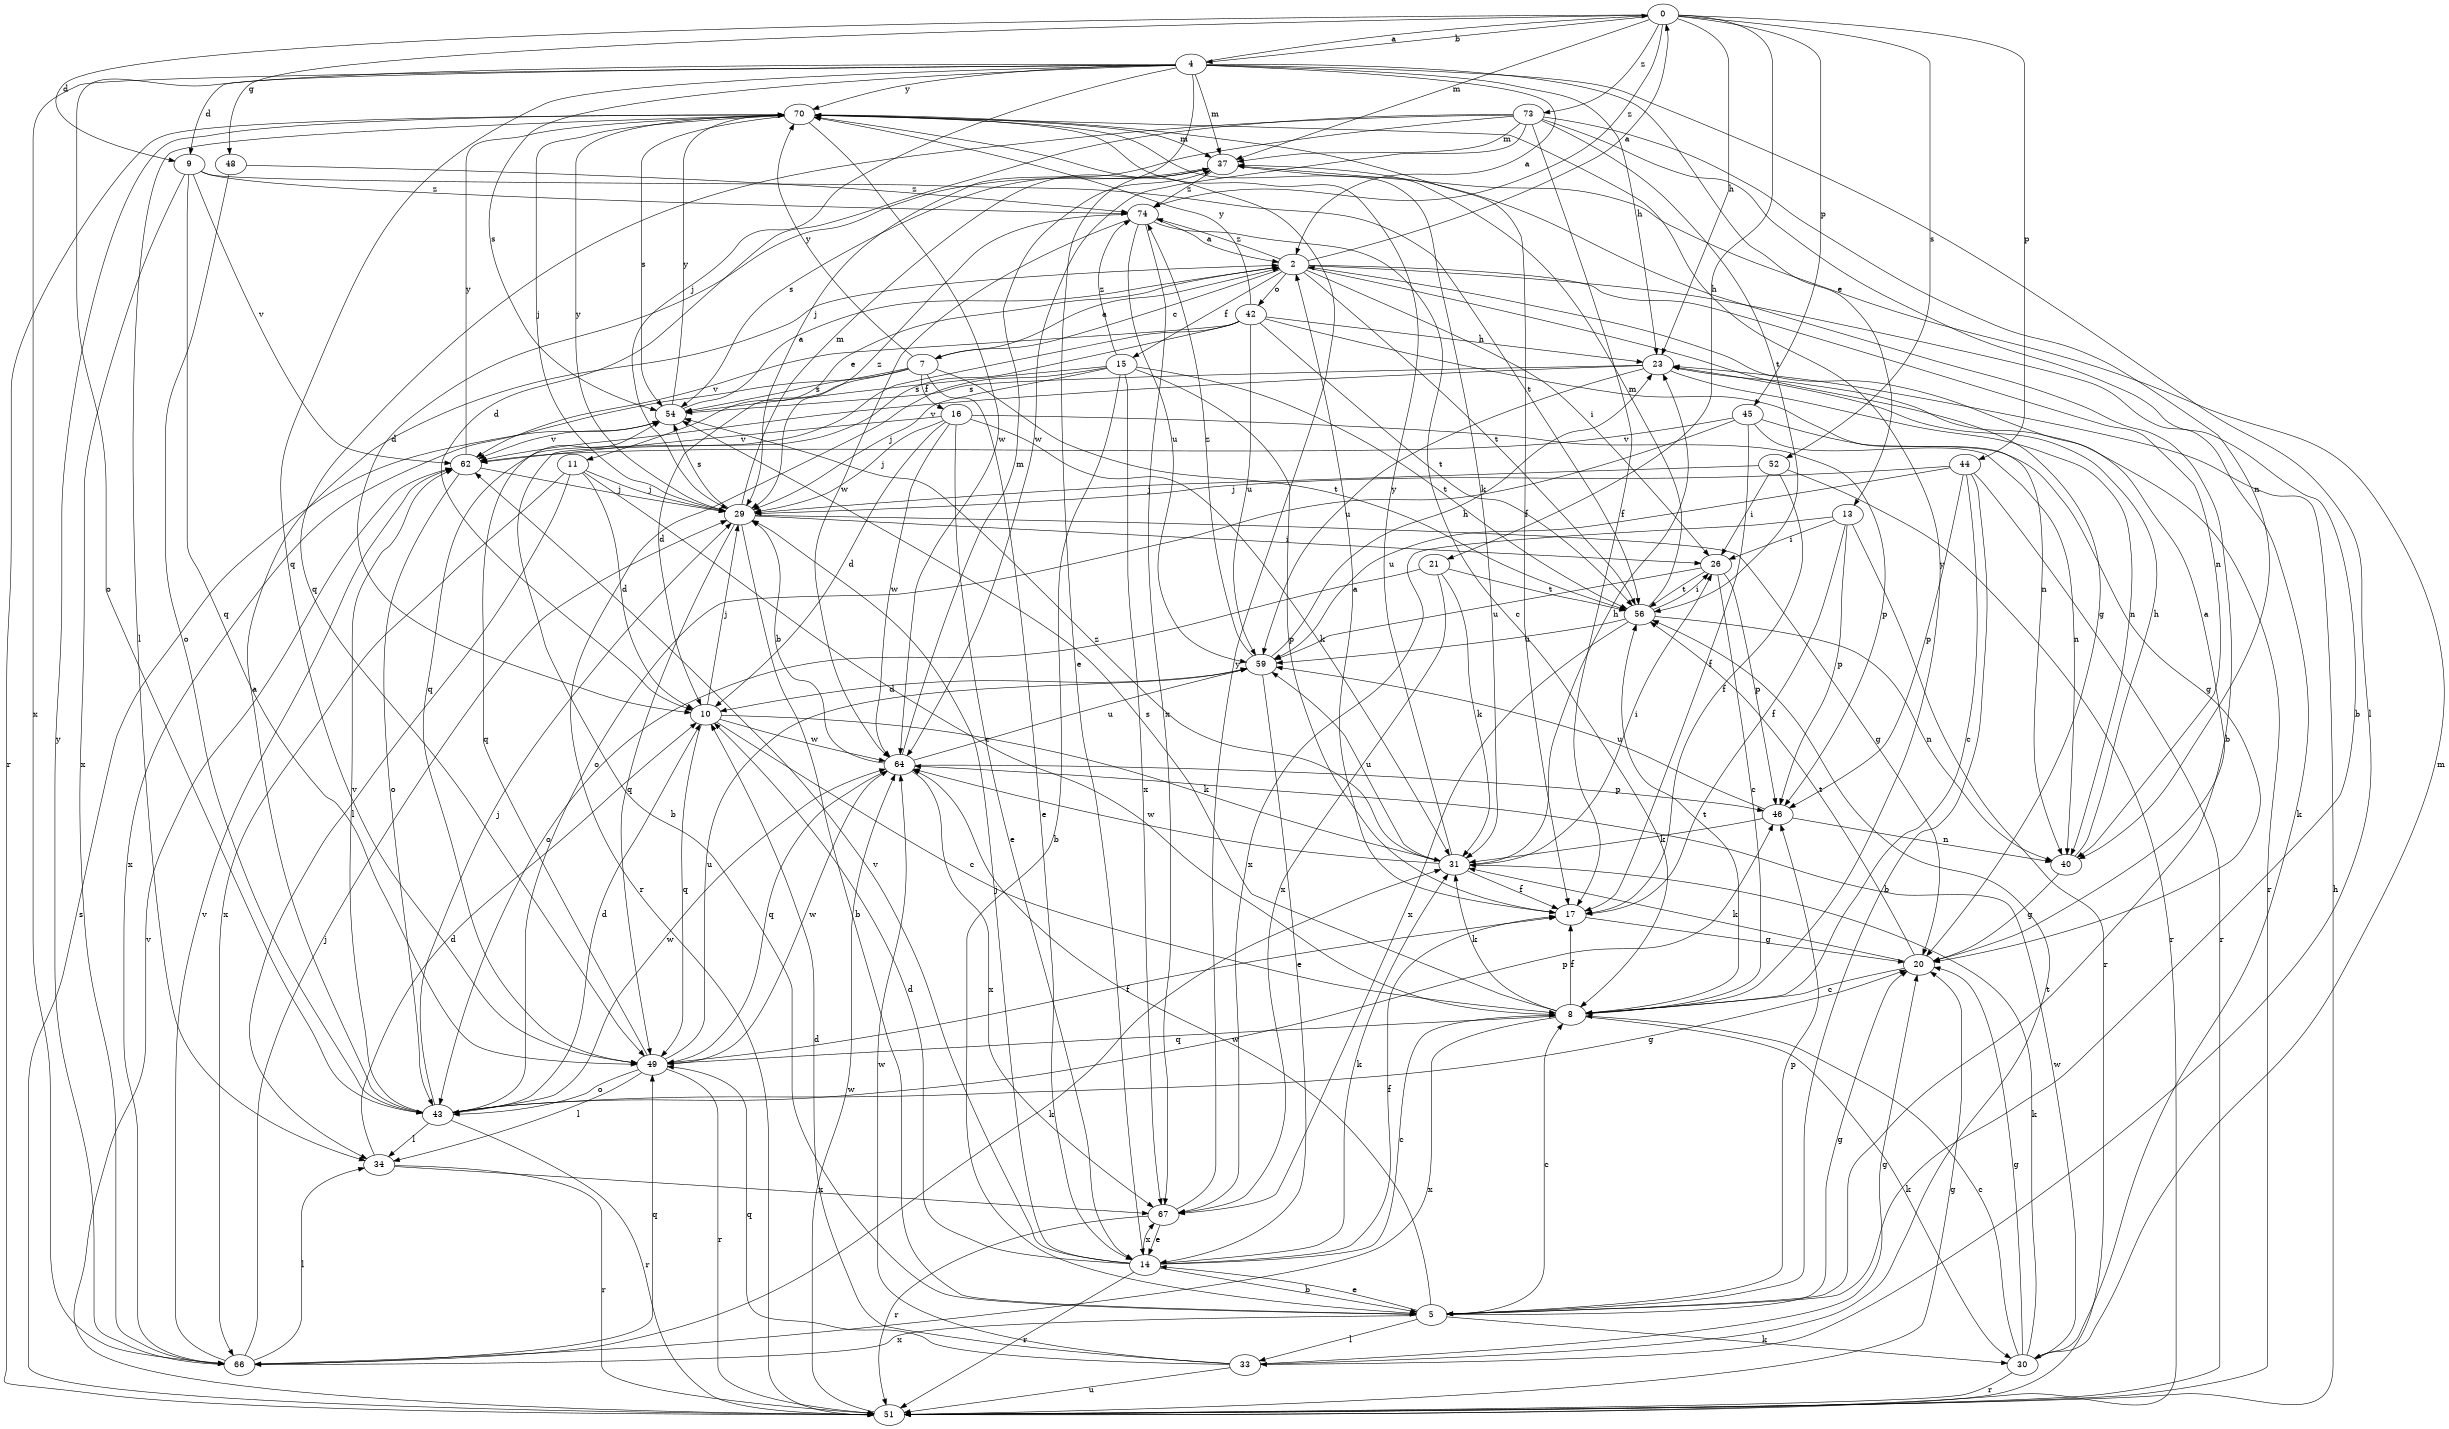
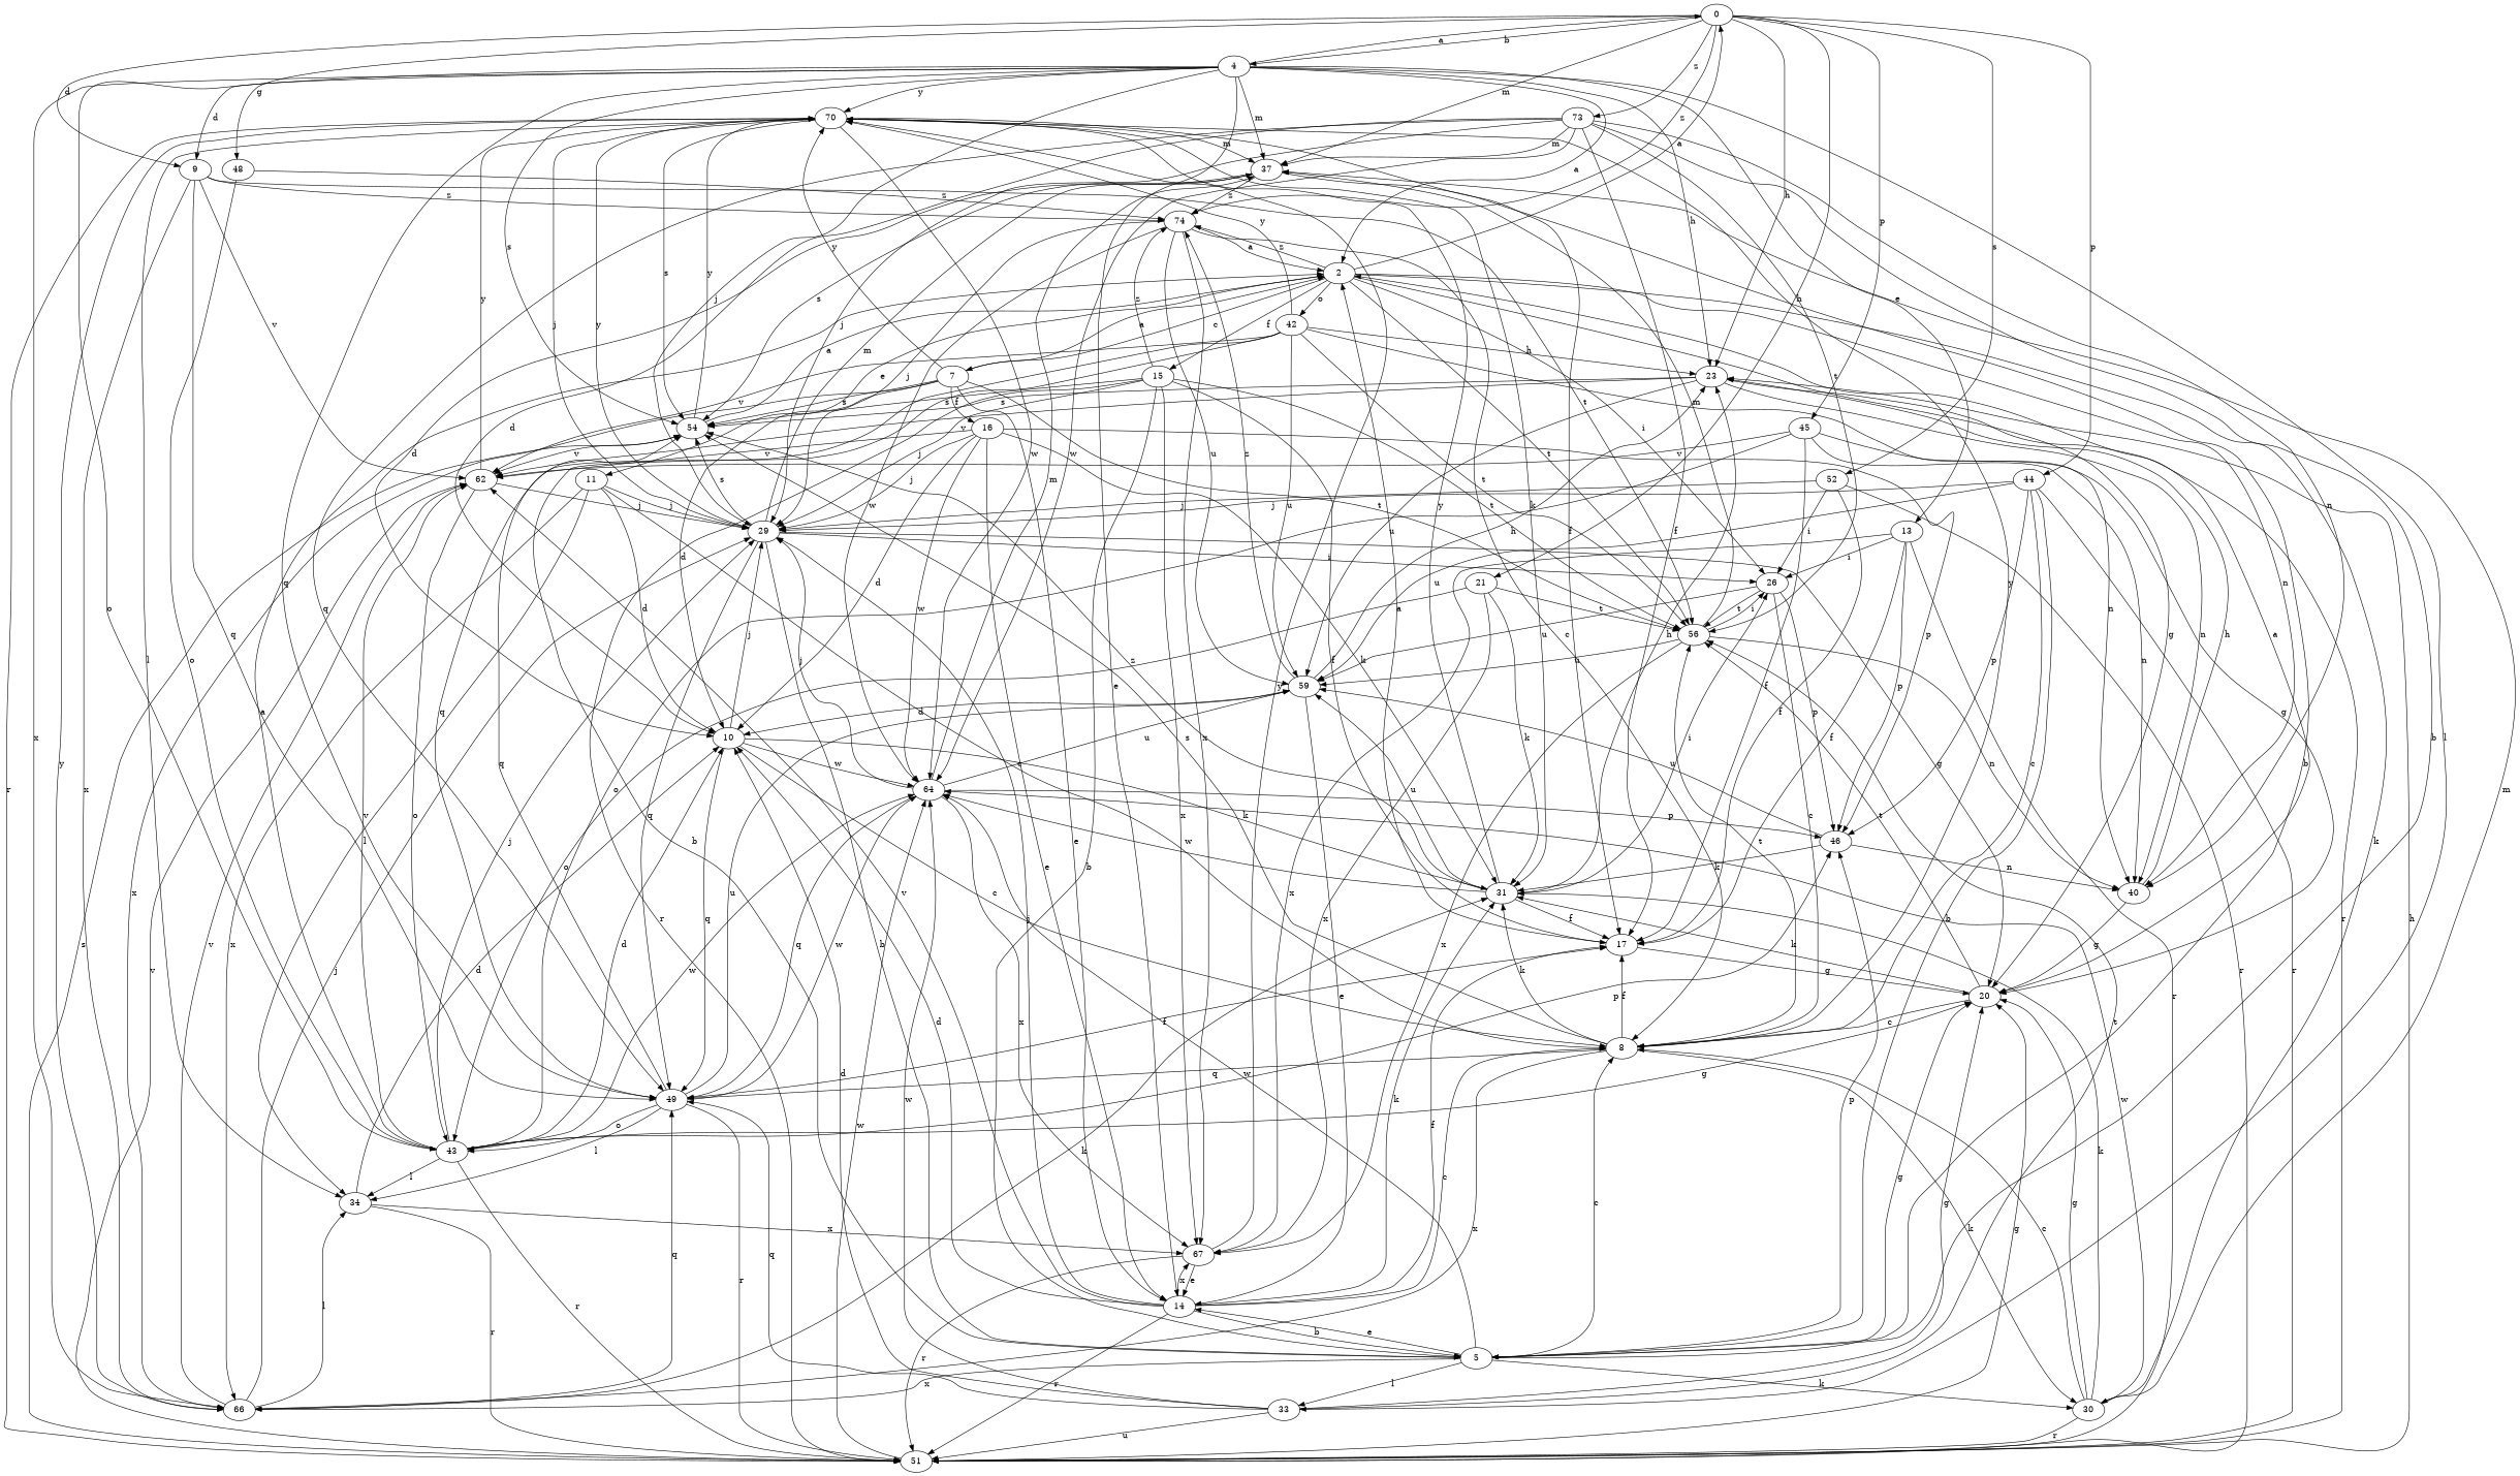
  strict digraph {
    0
    4
    9
    n4 [label=48]
    21
    23
    37
    44
    45
    52
    73
    74
    2
    13
    14
    29
    33
    43
    49
    54
    66
    70
    56
    62
    31
    67
    40
    51
    59
    5
    10
    8
    46
    20
    17
    26
    64
    7
    11
    15
    30
    42
    16
    34
    0 -> 4 [label=b]
    0 -> 9 [label=d]
    0 -> n4 [label=g]
    0 -> 21 [label=h]
    0 -> 23 [label=h]
    0 -> 37 [label=m]
    0 -> 44 [label=p]
    0 -> 45 [label=p]
    0 -> 52 [label=s]
    0 -> 73 [label=z]
    0 -> 74 [label=z]
    4 -> 0 [label=a]
    4 -> 9 [label=d]
    4 -> 23 [label=h]
    4 -> 37 [label=m]
    4 -> 2 [label=a]
    4 -> 13 [label=e]
    4 -> 14 [label=e]
    4 -> 29 [label=j]
    4 -> 33 [label=l]
    4 -> 43 [label=o]
    4 -> 49 [label=q]
    4 -> 54 [label=s]
    4 -> 66 [label=x]
    4 -> 70 [label=y]
    9 -> 74 [label=z]
    9 -> 49 [label=q]
    9 -> 66 [label=x]
    9 -> 56 [label=t]
    9 -> 62 [label=v]
    n4 -> 74 [label=z]
    n4 -> 43 [label=o]
    21 -> 43 [label=o]
    21 -> 56 [label=t]
    21 -> 31 [label=k]
    21 -> 67 [label=x]
    23 -> 54 [label=s]
    23 -> 62 [label=v]
    23 -> 40 [label=n]
    23 -> 51 [label=r]
    23 -> 59 [label=u]
    37 -> 74 [label=z]
    37 -> 54 [label=s]
    37 -> 5 [label=b]
    37 -> 10 [label=d]
    44 -> 29 [label=j]
    44 -> 51 [label=r]
    44 -> 59 [label=u]
    44 -> 5 [label=b]
    44 -> 8 [label=c]
    44 -> 46 [label=p]
    45 -> 43 [label=o]
    45 -> 62 [label=v]
    45 -> 40 [label=n]
    45 -> 20 [label=g]
    45 -> 17 [label=f]
    52 -> 29 [label=j]
    52 -> 51 [label=r]
    52 -> 17 [label=f]
    52 -> 26 [label=i]
    73 -> 37 [label=m]
    73 -> 29 [label=j]
    73 -> 49 [label=q]
    73 -> 56 [label=t]
    73 -> 40 [label=n]
    73 -> 5 [label=b]
    73 -> 10 [label=d]
    73 -> 17 [label=f]
    73 -> 64 [label=w]
    74 -> 2 [label=a]
-   74 -> 29 [label=z]
+   74 -> 29 [label=j]
    74 -> 67 [label=x]
    74 -> 59 [label=u]
    74 -> 8 [label=c]
    74 -> 64 [label=w]
    2 -> 0 [label=a]
    2 -> 74 [label=z]
    2 -> 56 [label=t]
    2 -> 40 [label=n]
    2 -> 20 [label=g]
    2 -> 26 [label=i]
    2 -> 7 [label=c]
    2 -> 11 [label=e]
    2 -> 15 [label=f]
    2 -> 30 [label=k]
    2 -> 42 [label=o]
    13 -> 67 [label=x]
    13 -> 51 [label=r]
    13 -> 46 [label=p]
    13 -> 17 [label=f]
    13 -> 26 [label=i]
    14 -> 29 [label=j]
    14 -> 62 [label=v]
    14 -> 31 [label=k]
    14 -> 67 [label=x]
    14 -> 51 [label=r]
    14 -> 5 [label=b]
    14 -> 10 [label=d]
    14 -> 8 [label=c]
    14 -> 17 [label=f]
    29 -> 37 [label=m]
    29 -> 49 [label=q]
    29 -> 54 [label=s]
    29 -> 70 [label=y]
    29 -> 5 [label=b]
    29 -> 20 [label=g]
    29 -> 26 [label=i]
    33 -> 49 [label=q]
    33 -> 56 [label=t]
    33 -> 51 [label=u]
    33 -> 10 [label=d]
    33 -> 20 [label=g]
    33 -> 64 [label=w]
    43 -> 2 [label=a]
    43 -> 29 [label=j]
    43 -> 62 [label=v]
    43 -> 51 [label=r]
    43 -> 10 [label=d]
    43 -> 46 [label=p]
    43 -> 20 [label=g]
    43 -> 64 [label=w]
    43 -> 34 [label=l]
    49 -> 43 [label=o]
    49 -> 54 [label=q]
    49 -> 51 [label=r]
    49 -> 59 [label=u]
    49 -> 17 [label=f]
    49 -> 64 [label=w]
    49 -> 34 [label=l]
    54 -> 2 [label=a]
    54 -> 70 [label=y]
    54 -> 62 [label=v]
    66 -> 29 [label=j]
    66 -> 49 [label=q]
    66 -> 70 [label=y]
    66 -> 62 [label=v]
    66 -> 31 [label=k]
    66 -> 34 [label=l]
    70 -> 37 [label=m]
    70 -> 29 [label=j]
    70 -> 54 [label=s]
    70 -> 31 [label=k]
    70 -> 51 [label=r]
    70 -> 17 [label=f]
    70 -> 64 [label=w]
    70 -> 34 [label=l]
    56 -> 37 [label=m]
    56 -> 67 [label=x]
    56 -> 40 [label=n]
    56 -> 59 [label=u]
    56 -> 26 [label=i]
    62 -> 29 [label=j]
    62 -> 43 [label=o]
    62 -> 70 [label=y]
    31 -> 23 [label=h]
    31 -> 54 [label=z]
    31 -> 70 [label=y]
    31 -> 59 [label=u]
    31 -> 17 [label=f]
    31 -> 26 [label=i]
    31 -> 64 [label=w]
    67 -> 14 [label=e]
    67 -> 70 [label=y]
    67 -> 51 [label=r]
    40 -> 23 [label=h]
    40 -> 20 [label=g]
    51 -> 23 [label=h]
    51 -> 54 [label=s]
    51 -> 62 [label=v]
    51 -> 20 [label=g]
    51 -> 64 [label=w]
    59 -> 23 [label=h]
    59 -> 74 [label=z]
    59 -> 14 [label=e]
    59 -> 10 [label=d]
    5 -> 14 [label=e]
    5 -> 33 [label=l]
    5 -> 66 [label=x]
    5 -> 8 [label=c]
    5 -> 46 [label=p]
    5 -> 20 [label=g]
    5 -> 64 [label=w]
    5 -> 30 [label=k]
    10 -> 29 [label=j]
    10 -> 49 [label=q]
    10 -> 31 [label=k]
    10 -> 8 [label=c]
    10 -> 64 [label=w]
    8 -> 49 [label=q]
    8 -> 54 [label=s]
    8 -> 66 [label=x]
    8 -> 70 [label=y]
    8 -> 56 [label=t]
    8 -> 31 [label=k]
    8 -> 17 [label=f]
    8 -> 30 [label=k]
    46 -> 31 [label=k]
    46 -> 40 [label=n]
    46 -> 59 [label=u]
    20 -> 2 [label=a]
    20 -> 56 [label=t]
    20 -> 31 [label=k]
    20 -> 8 [label=c]
    17 -> 2 [label=a]
    17 -> 20 [label=g]
    26 -> 56 [label=t]
    26 -> 59 [label=u]
    26 -> 8 [label=c]
    26 -> 46 [label=p]
    64 -> 37 [label=m]
-   64 -> 29 [label=b]
+   64 -> 29 [label=j]
    64 -> 49 [label=q]
    64 -> 67 [label=x]
    64 -> 59 [label=u]
    64 -> 46 [label=p]
    7 -> 2 [label=a]
    7 -> 14 [label=e]
    7 -> 54 [label=s]
    7 -> 66 [label=x]
    7 -> 70 [label=y]
    7 -> 56 [label=t]
    7 -> 10 [label=d]
    7 -> 16 [label=f]
    11 -> 29 [label=j]
    11 -> 66 [label=x]
    11 -> 10 [label=d]
    11 -> 8 [label=c]
    11 -> 34 [label=l]
    15 -> 74 [label=z]
    15 -> 29 [label=j]
    15 -> 54 [label=s]
    15 -> 56 [label=t]
    15 -> 67 [label=x]
    15 -> 51 [label=r]
    15 -> 5 [label=b]
-   15 -> 17 [label=p]
+   15 -> 17 [label=f]
    30 -> 37 [label=m]
    30 -> 31 [label=k]
    30 -> 51 [label=r]
    30 -> 8 [label=c]
    30 -> 20 [label=g]
    30 -> 64 [label=w]
    42 -> 23 [label=h]
    42 -> 49 [label=q]
    42 -> 70 [label=y]
    42 -> 56 [label=t]
    42 -> 62 [label=v]
    42 -> 40 [label=n]
    42 -> 59 [label=u]
    42 -> 5 [label=b]
    16 -> 14 [label=e]
    16 -> 29 [label=j]
    16 -> 62 [label=v]
    16 -> 31 [label=k]
    16 -> 10 [label=d]
    16 -> 46 [label=p]
    16 -> 64 [label=w]
    34 -> 67 [label=x]
    34 -> 51 [label=r]
    34 -> 10 [label=d]
  }
